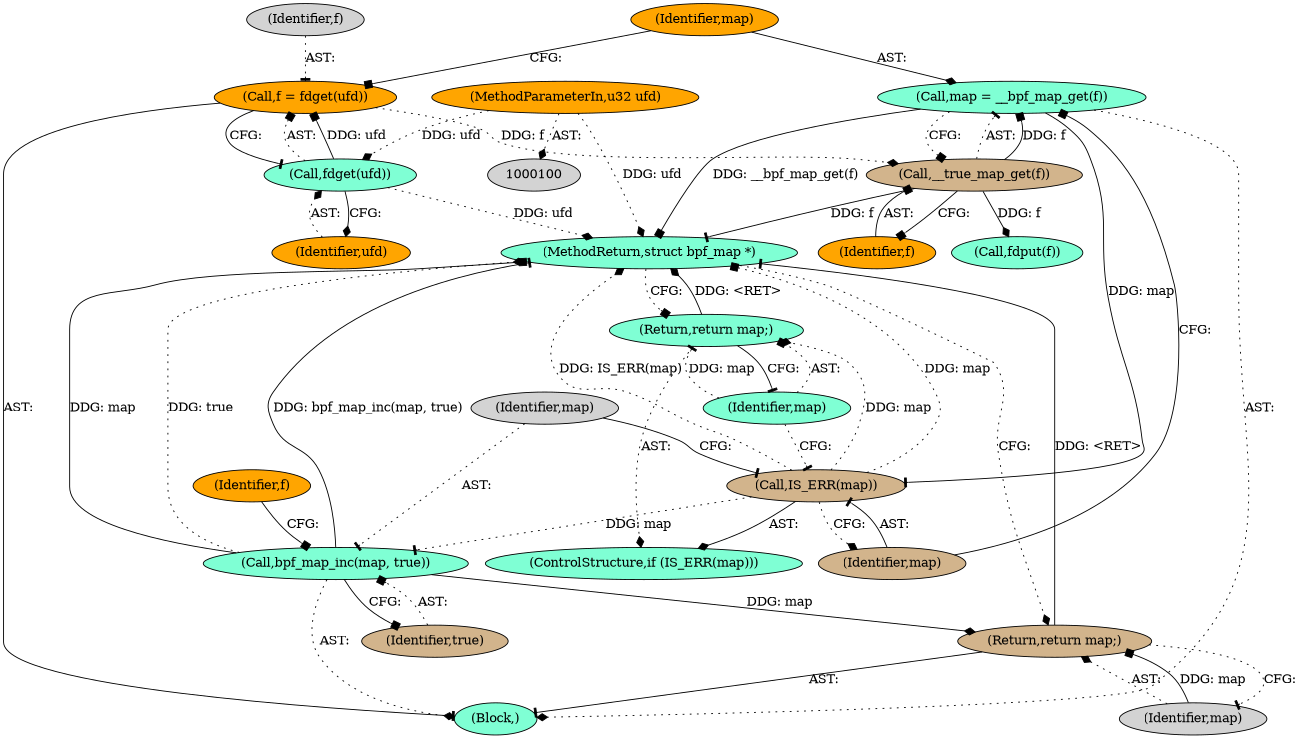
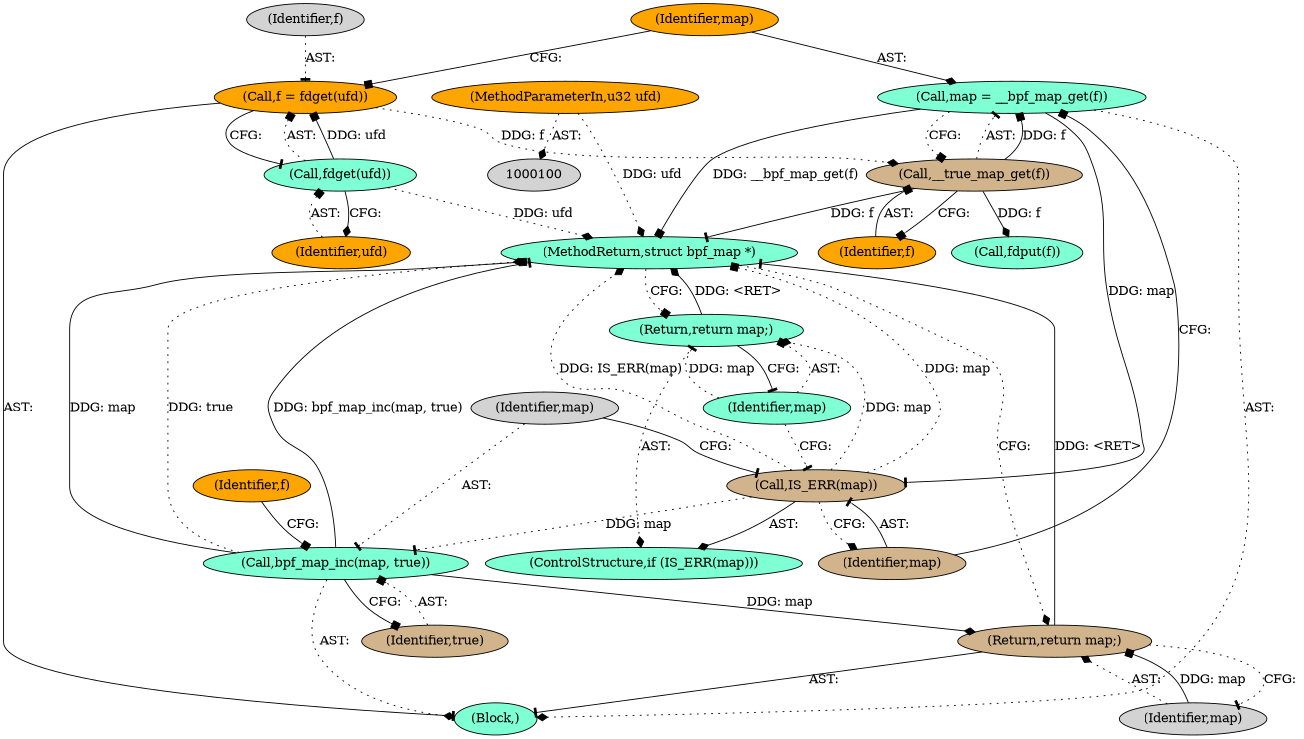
  digraph {
    node [fillcolor=aquamarine style=filled]
    edge [arrowhead=diamond style=dotted]
    n1 [label="(Call,map = __bpf_map_get(f))"]
    n2 [fillcolor=tan label="(Call,__true_map_get(f))"]
    n3 [fillcolor=tan label="(Call,IS_ERR(map))"]
    n4 [label="(MethodReturn,struct bpf_map *)"]
    n5 [label="(Block,)"]
    n6 [fillcolor=orange label="(Identifier,f)"]
    n7 [label="(Call,fdput(f))"]
    n8 [label="(Return,return map;)"]
    n9 [label="(Call,bpf_map_inc(map, true))"]
    n10 [label="(ControlStructure,if (IS_ERR(map)))"]
    n11 [fillcolor=tan label="(Identifier,map)"]
    n12 [fillcolor=tan label="(Return,return map;)"]
    n13 [fillcolor=orange label="(Call,f = fdget(ufd))"]
    n14 [label="(Call,fdget(ufd))"]
    n15 [fillcolor=orange label="(Identifier,ufd)"]
    n16 [fillcolor=orange label="(MethodParameterIn,u32 ufd)"]
    1000100 [fillcolor=lightgrey]
    n18 [label="(Identifier,map)"]
    n19 [fillcolor=tan label="(Identifier,true)"]
    n20 [fillcolor=lightgrey label="(Identifier,map)"]
    n21 [fillcolor=orange label="(Identifier,f)"]
    n22 [fillcolor=orange label="(Identifier,map)"]
    n23 [fillcolor=lightgrey label="(Identifier,map)"]
    n24 [fillcolor=lightgrey label="(Identifier,f)"]
    n1 -> n2 [arrowhead=box label="CFG: "]
    n1 -> n3 [arrowhead=tee label="DDG: map" style=solid]
    n1 -> n4 [arrowhead=box label="DDG: __bpf_map_get(f)" style=solid]
    n1 -> n5 [label="AST: "]
    n2 -> n1 [arrowhead=tee label="AST: "]
    n2 -> n1 [arrowhead=box label="DDG: f" style=solid]
    n2 -> n4 [arrowhead=tee label="DDG: f" style=solid]
    n2 -> n6 [arrowhead=box label="CFG: " style=solid]
    n2 -> n7 [label="DDG: f" style=solid]
    n3 -> n4 [label="DDG: IS_ERR(map)"]
    n3 -> n4 [arrowhead=box label="DDG: map"]
    n3 -> n8 [label="DDG: map"]
    n3 -> n9 [arrowhead=tee label="DDG: map"]
    n3 -> n10 [label="AST: " style=solid]
    n3 -> n11 [label="CFG: "]
    n4 -> n8 [arrowhead=box label="CFG: "]
    n4 -> n12 [label="CFG: "]
    n6 -> n2 [arrowhead=box label="AST: " style=solid]
    n8 -> n4 [label="DDG: <RET>" style=solid]
    n8 -> n10 [label="AST: "]
    n8 -> n18 [arrowhead=tee label="CFG: " style=solid]
    n9 -> n4 [arrowhead=tee label="DDG: bpf_map_inc(map, true)" style=solid]
    n9 -> n4 [arrowhead=box label="DDG: map" style=solid]
    n9 -> n4 [label="DDG: true"]
    n9 -> n5 [label="AST: "]
    n9 -> n12 [label="DDG: map" style=solid]
    n9 -> n19 [arrowhead=box label="CFG: " style=solid]
    n11 -> n1 [arrowhead=box label="CFG: " style=solid]
    n11 -> n3 [arrowhead=tee label="AST: " style=solid]
    n12 -> n4 [arrowhead=tee label="DDG: <RET>" style=solid]
    n12 -> n5 [arrowhead=tee label="AST: " style=solid]
    n12 -> n20 [arrowhead=tee label="CFG: "]
    n13 -> n2 [label="DDG: f"]
    n13 -> n5 [arrowhead=tee label="AST: " style=solid]
    n13 -> n14 [arrowhead=tee label="CFG: " style=solid]
    n14 -> n4 [label="DDG: ufd"]
    n14 -> n13 [arrowhead=box label="AST: "]
    n14 -> n13 [arrowhead=box label="DDG: ufd" style=solid]
    n14 -> n15 [label="CFG: " style=solid]
-   n15 -> n14 [label="AST: "]
+   n15 -> n14 [arrowhead=box label="AST: "]
    n16 -> n4 [label="DDG: ufd"]
-   n16 -> n14 [label="DDG: ufd"]
    n16 -> 1000100 [label="AST: "]
    n18 -> n3 [arrowhead=tee label="CFG: "]
    n18 -> n8 [arrowhead=box label="AST: "]
    n18 -> n8 [arrowhead=tee label="DDG: map"]
    n19 -> n9 [arrowhead=box label="AST: "]
    n20 -> n12 [label="AST: "]
    n20 -> n12 [arrowhead=box label="DDG: map" style=solid]
    n21 -> n9 [arrowhead=box label="CFG: " style=solid]
    n22 -> n1 [label="AST: " style=solid]
    n22 -> n13 [arrowhead=box label="CFG: " style=solid]
    n23 -> n3 [arrowhead=tee label="CFG: " style=solid]
    n23 -> n9 [arrowhead=tee label="AST: "]
    n24 -> n13 [arrowhead=tee label="AST: "]
  }
